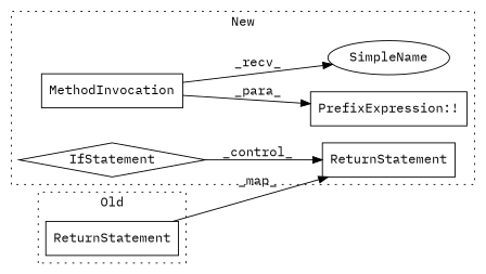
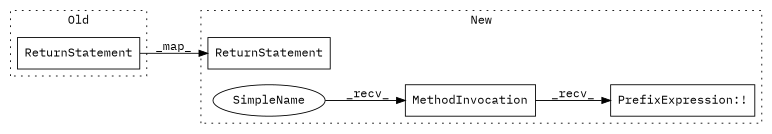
  digraph {
    fontname="IBM Plex Mono"
    rankdir=LR
    node [a=41 fontname="IBM Plex Mono" l=7 shape=box]
    edge [fontname="IBM Plex Mono"]
-   n1 [a=25 l="4,2" label=IfStatement s="6624,6651" shape=diamond]
    n2 [a=32 l=15 label=MethodInvocation s=6636]
    n3 [label=ReturnStatement s=6663]
    n4 [a=42 l=6 label=SimpleName s=6629 shape=ellipse]
    n5 [a=38 l=1 label="PrefixExpression:!" s=6628]
    n6 [label=ReturnStatement s=6702]
    subgraph cluster_1 {
      label=New
      style=dotted
-     n1
      n2
      n3
      n4
      n5
    }
    subgraph cluster_2 {
      label=Old
      style=dotted
      n6
    }
-   n1 -> n3 [label=_control_]
-   n2 -> n5 [label=_para_]
-   n2 -> n4 [label=_recv_]
+   n2 -> n5 [label=_recv_]
+   n4 -> n2 [label=_recv_]
    n6 -> n3 [label=_map_]
  }
